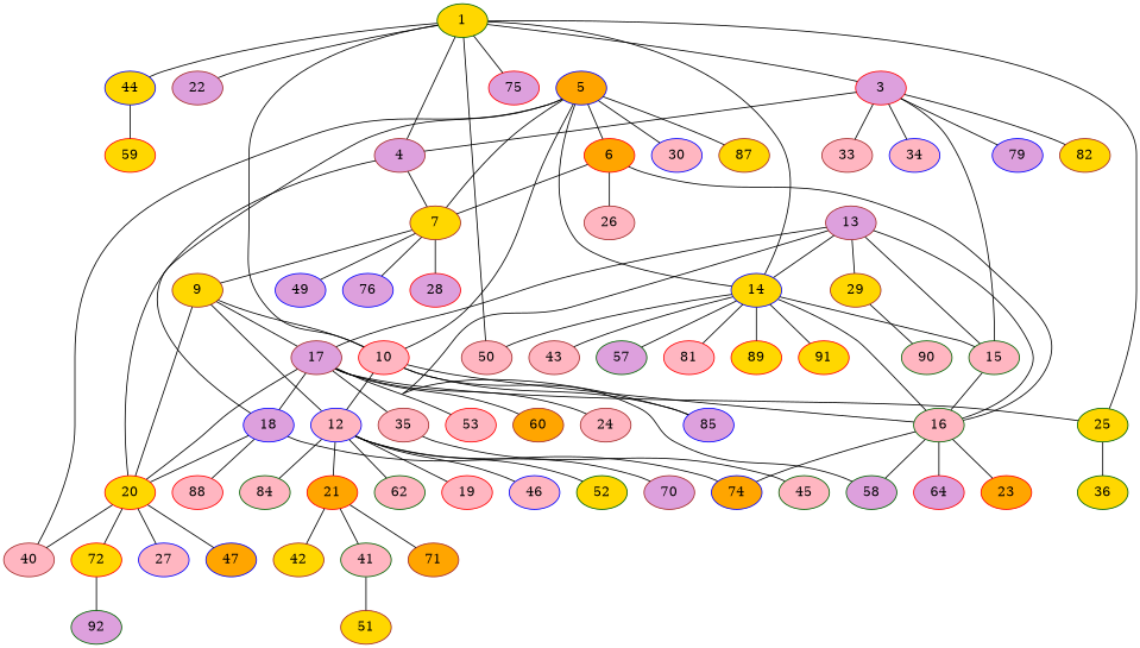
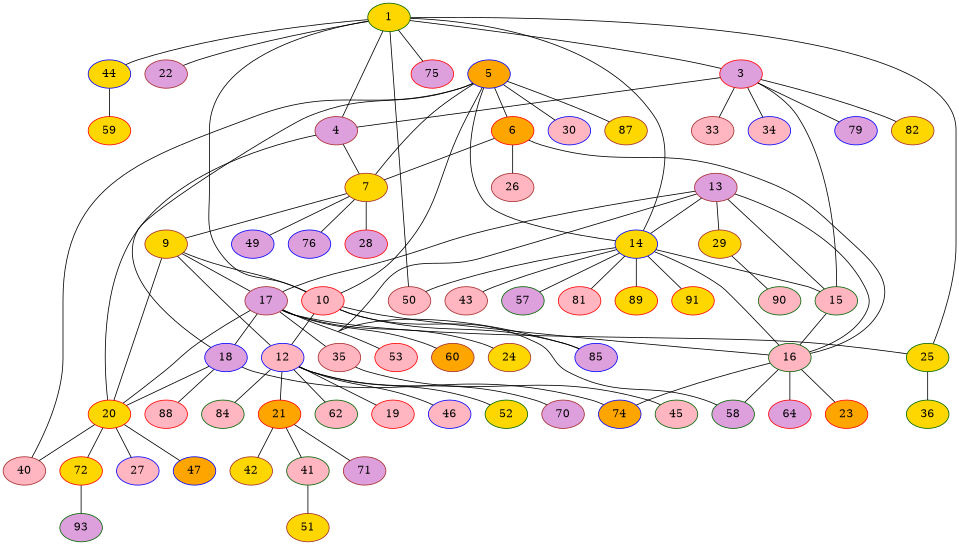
  graph {
    node [color=brown fillcolor=lightpink style=filled]
    1 [color=darkgreen fillcolor=gold super="+2"]
    3 [color=red fillcolor=plum super="+86"]
    4 [fillcolor=plum super="+38"]
    10 [color=red super="+11"]
    14 [color=blue fillcolor=gold super="+54"]
    22 [fillcolor=plum]
    25 [color=darkgreen fillcolor=gold]
    44 [color=blue fillcolor=gold super="+55"]
    50
    75 [color=red fillcolor=plum]
    15 [color=darkgreen]
    33
    34 [color=blue]
    79 [color=blue fillcolor=plum]
    82 [fillcolor=gold]
    7 [fillcolor=gold super="+8"]
    20 [color=red fillcolor=gold super="+37"]
    16 [color=darkgreen super="+31"]
    12 [color=blue super="+66"]
    58 [color=darkgreen fillcolor=plum super="+67"]
    85 [color=blue fillcolor=plum]
    43
    57 [color=darkgreen fillcolor=plum]
    81 [color=red]
    89 [color=red fillcolor=gold]
    91 [color=red fillcolor=gold]
    36 [color=darkgreen fillcolor=gold super="+69"]
    59 [color=red fillcolor=gold]
    9 [fillcolor=gold]
    28 [color=red fillcolor=plum]
    49 [color=blue fillcolor=plum]
    76 [color=blue fillcolor=plum]
    40
    27 [color=blue]
    47 [color=blue fillcolor=orange]
    72 [color=red fillcolor=gold]
    5 [color=blue fillcolor=orange super="+56"]
    6 [color=red fillcolor=orange super="+68"]
    18 [color=blue fillcolor=plum super="+19"]
    30 [color=blue]
    87 [fillcolor=gold]
    26 [super="+61"]
    74 [color=blue fillcolor=orange]
    88 [color=red]
    23 [color=red fillcolor=orange]
    64 [color=red fillcolor=plum]
    17 [fillcolor=plum super="+73"]
    21 [color=red fillcolor=orange super="+77"]
    n49 [color=darkgreen label=62]
    n50 [color=red label=19]
    46 [color=blue super="+80"]
    52 [color=darkgreen fillcolor=gold]
    70 [fillcolor=plum]
    84 [color=darkgreen]
-   24
+   24 [fillcolor=gold]
    35
    53 [color=red super="+63"]
    60 [fillcolor=orange]
    41 [color=darkgreen]
    42 [fillcolor=gold]
-   71 [fillcolor=orange]
+   71 [fillcolor=plum]
    13 [fillcolor=plum super="+65"]
    29 [fillcolor=gold super="+62"]
    90 [color=darkgreen]
    45 [color=darkgreen super="+48"]
-   92 [color=darkgreen fillcolor=plum]
+   92 [color=darkgreen fillcolor=plum label=93]
    51 [fillcolor=gold super="+83"]
    1 -- 3 [weight=2]
    1 -- 4 [weight=2]
    1 -- 10
    1 -- 14
    1 -- 22
    1 -- 25
    1 -- 44
    1 -- 50
    1 -- 75
    3 -- 4
    3 -- 15
    3 -- 33
    3 -- 34
    3 -- 79
    3 -- 82
    4 -- 7
    4 -- 20
    10 -- 16
    10 -- 12 [weight=2]
    10 -- 58
    10 -- 85
    14 -- 50
    14 -- 15
    14 -- 16
    14 -- 43
    14 -- 57
    14 -- 81
    14 -- 89
    14 -- 91
    25 -- 36
    44 -- 59
    15 -- 16
    7 -- 9
    7 -- 28
    7 -- 49
    7 -- 76
    20 -- 40
    20 -- 27
    20 -- 47
    20 -- 72
    16 -- 58
    16 -- 74
    16 -- 23
    16 -- 64
    12 -- 21
    12 -- n49
    12 -- n50
    12 -- 46
    12 -- 52
    12 -- 70
    12 -- 84
    9 -- 10 [weight=2]
    9 -- 20
    9 -- 12
    9 -- 17
    72 -- 92
    5 -- 10
    5 -- 14
    5 -- 7 [weight=2]
    5 -- 40
    5 -- 6
    5 -- 18
    5 -- 30
    5 -- 87
    6 -- 7 [weight=2]
    6 -- 16
    6 -- 26
    18 -- 20 [weight=2]
    18 -- 74
    18 -- 88
    17 -- 25
    17 -- 20
    17 -- 18 [weight=2]
    17 -- 24
    17 -- 35
    17 -- 53
    17 -- 60
    21 -- 41
    21 -- 42
    21 -- 71
    35 -- 45
    41 -- 51
    13 -- 14
    13 -- 15
    13 -- 16
    13 -- 85
    13 -- 17
    13 -- 29
    29 -- 90
  }
